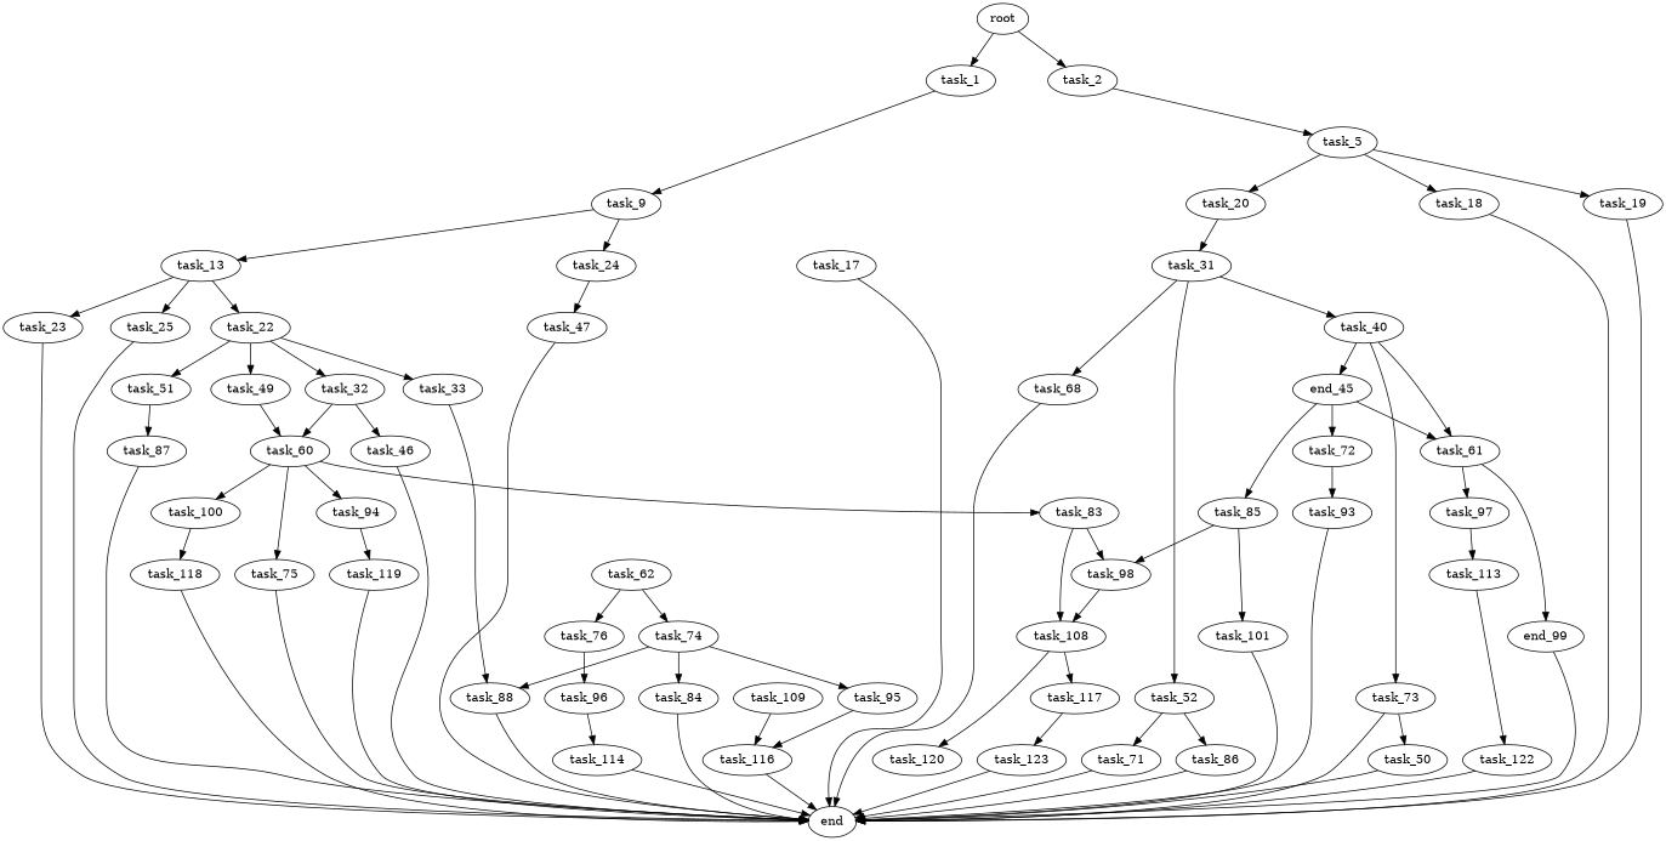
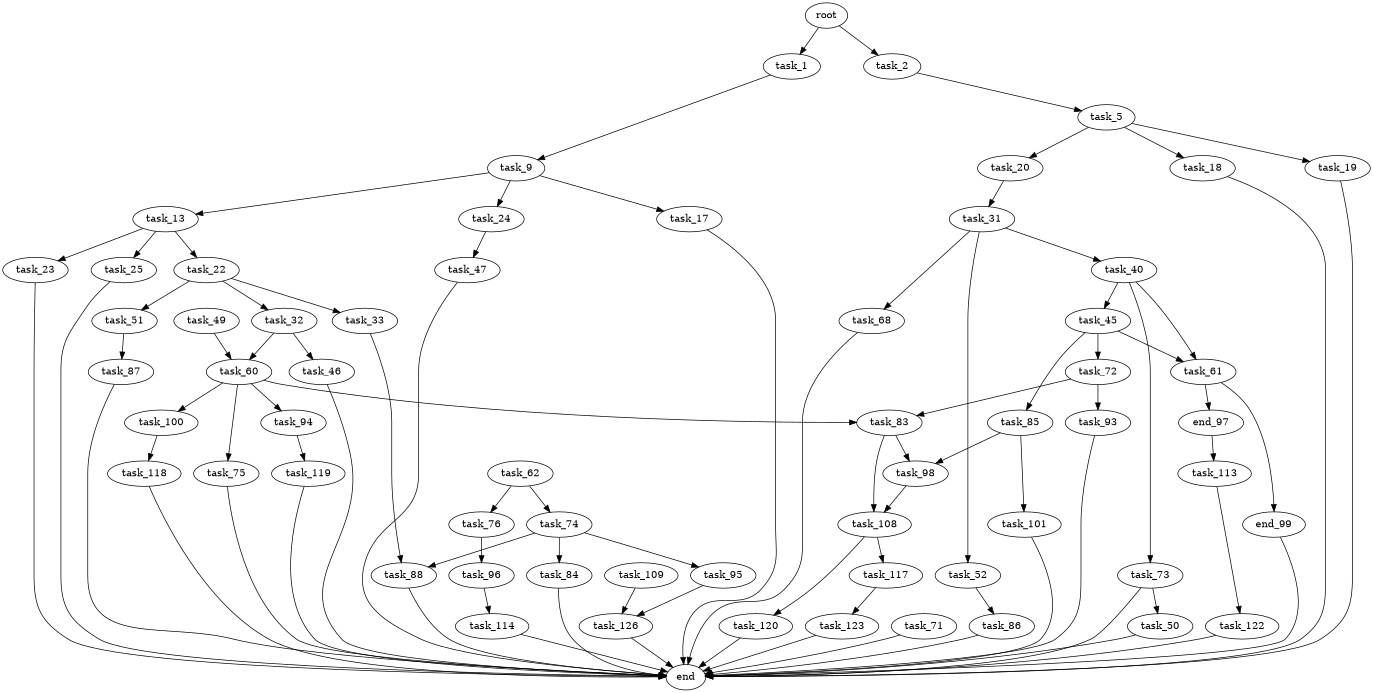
  digraph {
    root
    task_1
    task_2
    task_9
    task_5
    task_13
    task_17
    task_24
    task_18
    task_19
    task_20
    task_22
    task_23
    task_25
    end
    task_47
    task_31
    task_40
    n19 [label=task_68]
    task_52
    task_32
    task_33
    task_49
    task_51
    task_46
    task_60
    task_88
    task_87
-   task_45 [label=end_45]
+   task_45
    task_61
    task_73
    task_71
    task_86
    task_75
    task_83
    task_94
    task_100
    task_62
    task_74
    task_76
    task_72
    task_85
    task_50
-   task_97
+   task_97 [label=end_97]
    n45 [label=end_99]
    task_98
    task_108
    task_119
    task_118
    task_84
    task_95
    task_96
    task_93
    task_101
    task_113
    task_117
    task_120
    task_122
-   task_116
+   task_116 [label=task_126]
    task_114
    task_109
    task_123
    root -> task_1
    root -> task_2
    task_1 -> task_9
    task_2 -> task_5
    task_9 -> task_13
+   task_9 -> task_17
    task_9 -> task_24
    task_5 -> task_18
    task_5 -> task_19
    task_5 -> task_20
    task_13 -> task_22
    task_13 -> task_23
    task_13 -> task_25
    task_17 -> end
    task_24 -> task_47
    task_18 -> end
    task_19 -> end
    task_20 -> task_31
    task_22 -> task_32
    task_22 -> task_33
-   task_22 -> task_49
    task_22 -> task_51
    task_23 -> end
    task_25 -> end
    task_47 -> end
    task_31 -> task_40
    task_31 -> n19
    task_31 -> task_52
    task_40 -> task_45
    task_40 -> task_61
    task_40 -> task_73
    n19 -> end
-   task_52 -> task_71
    task_52 -> task_86
    task_32 -> task_46
    task_32 -> task_60
    task_33 -> task_88
    task_49 -> task_60
    task_51 -> task_87
    task_46 -> end
    task_60 -> task_75
    task_60 -> task_83
    task_60 -> task_94
    task_60 -> task_100
    task_88 -> end
    task_87 -> end
    task_45 -> task_61
    task_45 -> task_72
    task_45 -> task_85
    task_61 -> task_97
    task_61 -> n45
    task_73 -> end
    task_73 -> task_50
    task_71 -> end
    task_86 -> end
    task_75 -> end
    task_83 -> task_98
    task_83 -> task_108
    task_94 -> task_119
    task_100 -> task_118
    task_62 -> task_74
    task_62 -> task_76
    task_74 -> task_88
    task_74 -> task_84
    task_74 -> task_95
    task_76 -> task_96
+   task_72 -> task_83
    task_72 -> task_93
    task_85 -> task_98
    task_85 -> task_101
    task_50 -> end
    task_97 -> task_113
    n45 -> end
    task_98 -> task_108
    task_108 -> task_117
    task_108 -> task_120
    task_119 -> end
    task_118 -> end
    task_84 -> end
    task_95 -> task_116
    task_96 -> task_114
    task_93 -> end
    task_101 -> end
    task_113 -> task_122
    task_117 -> task_123
+   task_120 -> end
    task_122 -> end
    task_116 -> end
    task_114 -> end
    task_109 -> task_116
    task_123 -> end
  }
